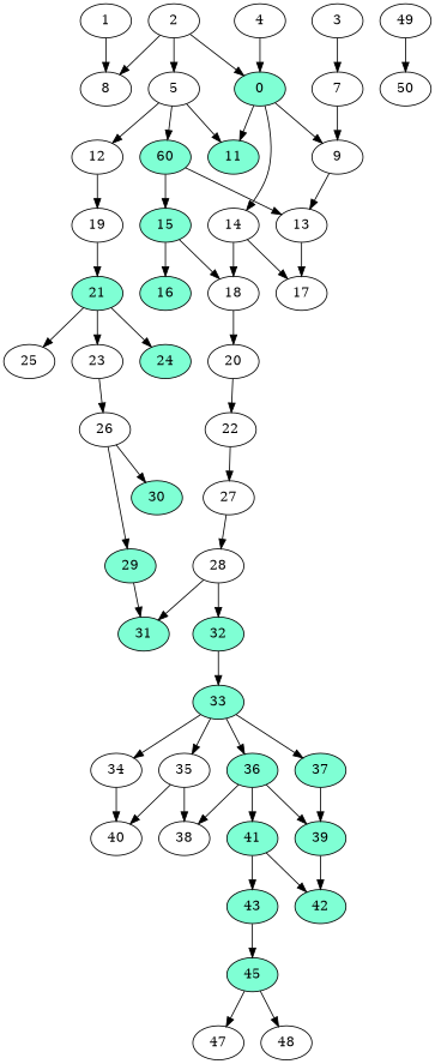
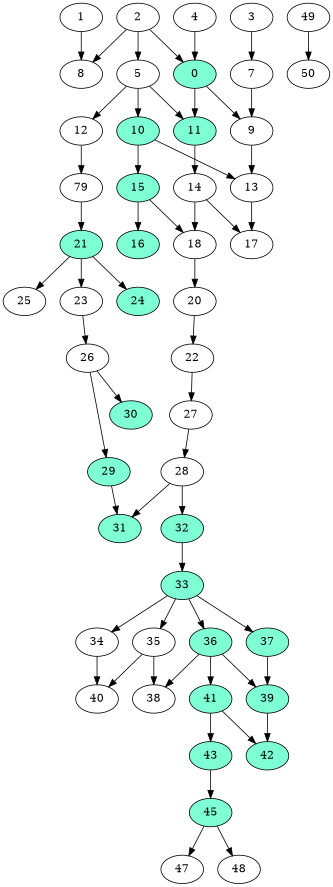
  digraph {
    node [alpha=0.11 fillcolor=white style=filled]
    1 [alpha=0.16 expect_size=32788480]
    8 [expect_size=8091648]
    2 [alpha=0.07 expect_size=16517120]
    5 [alpha=0.04 expect_size=16502784]
    n5 [alpha=0.03 expect_size=9073664 fillcolor=aquamarine label=0]
-   10 [alpha=0.18 expect_size=28266496 fillcolor=aquamarine label=60]
+   10 [alpha=0.18 expect_size=28266496 fillcolor=aquamarine]
    11 [alpha=0.05 expect_size=51045376 fillcolor=aquamarine]
    12 [alpha=0.05 expect_size=40742912]
    9 [alpha=0.16 expect_size=6335488]
    13 [alpha=0.14 expect_size=10167296]
    15 [alpha=0.00 expect_size=11340800 fillcolor=aquamarine]
    14 [alpha=0.08 expect_size=46058496]
-   19 [alpha=0.09 expect_size=28430336]
+   19 [alpha=0.09 expect_size=28430336 label=79]
    3 [alpha=0.15 expect_size=27078656]
    7 [alpha=0.08 expect_size=26210304]
    4 [alpha=0.05 expect_size=36091904]
    17 [alpha=0.10 expect_size=29241344]
    18 [alpha=0.00 expect_size=48557056]
    16 [alpha=0.06 expect_size=21420032 fillcolor=aquamarine]
    20 [alpha=0.09 expect_size=17819648]
    21 [alpha=0.00 expect_size=13107200 fillcolor=aquamarine]
    22 [alpha=0.17 expect_size=25221120]
    23 [alpha=0.02 expect_size=37285888]
    24 [alpha=0.01 expect_size=23341056 fillcolor=aquamarine]
    25 [alpha=0.04 expect_size=42169344]
    27 [alpha=0.03 expect_size=10291200]
    26 [alpha=0.09 expect_size=43323392]
    28 [alpha=0.19 expect_size=33734656]
    29 [alpha=0.14 expect_size=33878016 fillcolor=aquamarine]
    30 [alpha=0.20 expect_size=7884800 fillcolor=aquamarine]
    31 [alpha=0.04 expect_size=28781568 fillcolor=aquamarine]
    32 [alpha=0.04 expect_size=29741056 fillcolor=aquamarine]
    33 [alpha=0.06 expect_size=22038528 fillcolor=aquamarine]
    34 [alpha=0.05 expect_size=27511808]
    35 [alpha=0.07 expect_size=29822976]
    36 [alpha=0.16 expect_size=40233984 fillcolor=aquamarine]
    37 [alpha=0.15 expect_size=15389696 fillcolor=aquamarine]
    40 [expect_size=6324224]
    38 [alpha=0.12 expect_size=23442432]
    39 [alpha=0.19 expect_size=20057088 fillcolor=aquamarine]
    41 [alpha=0.07 expect_size=5269504 fillcolor=aquamarine]
    42 [expect_size=15508480 fillcolor=aquamarine]
    43 [alpha=0.09 expect_size=25358336 fillcolor=aquamarine]
    45 [alpha=0.15 expect_size=52290560 fillcolor=aquamarine]
    47 [alpha=0.12 expect_size=11982848]
    48 [alpha=0.03 expect_size=46490624]
    49 [alpha=0.07 expect_size=27193344]
    50 [expect_size=24466432]
    1 -> 8
    2 -> 8
    2 -> 5
    2 -> n5
    5 -> 10
    5 -> 11
    5 -> 12
    n5 -> 11
    n5 -> 9
    10 -> 13
    10 -> 15
-   n5 -> 14
+   11 -> 14
    12 -> 19
    9 -> 13
    13 -> 17
    15 -> 18
    15 -> 16
    14 -> 17
    14 -> 18
    19 -> 21
    3 -> 7
    7 -> 9
    4 -> n5
    18 -> 20
    20 -> 22
    21 -> 23
    21 -> 24
    21 -> 25
    22 -> 27
    23 -> 26
    27 -> 28
    26 -> 29
    26 -> 30
    28 -> 31
    28 -> 32
    29 -> 31
    32 -> 33
    33 -> 34
    33 -> 35
    33 -> 36
    33 -> 37
    34 -> 40
    35 -> 40
    35 -> 38
    36 -> 38
    36 -> 39
    36 -> 41
    37 -> 39
    39 -> 42
    41 -> 42
    41 -> 43
    43 -> 45
    45 -> 47
    45 -> 48
    49 -> 50
  }
